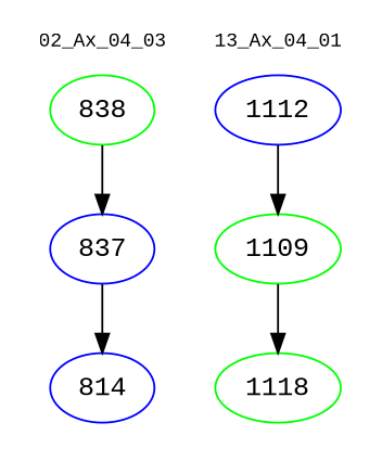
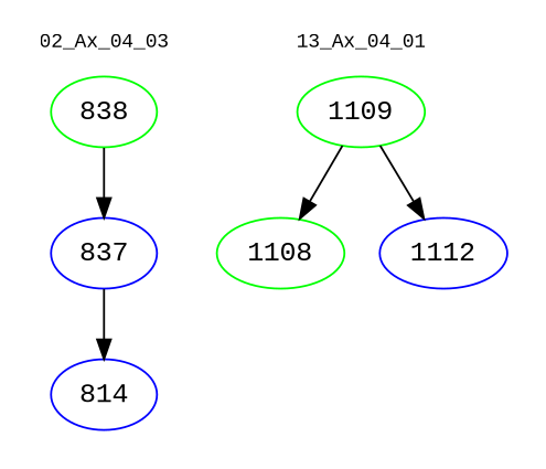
  digraph {
    fontname="Liberation Mono"
    node [color=blue fontname="Liberation Mono"]
    edge [color=black fontname="Liberation Mono"]
    n1 [label=837]
    n2 [label=814]
    n3 [color=green label=838]
    n4 [color=green label=1109]
-   n5 [color=green label=1118]
+   n5 [color=green label=1108]
    n6 [label=1112]
    subgraph cluster_1 {
      color=white
      fontsize=10
      label="02_Ax_04_03"
      n1
      n2
      n3
    }
    subgraph cluster_2 {
      color=white
      fontsize=10
      label="13_Ax_04_01"
      n4
      n5
      n6
    }
    n1 -> n2
    n3 -> n1
    n4 -> n5
-   n6 -> n4
+   n4 -> n6
  }
